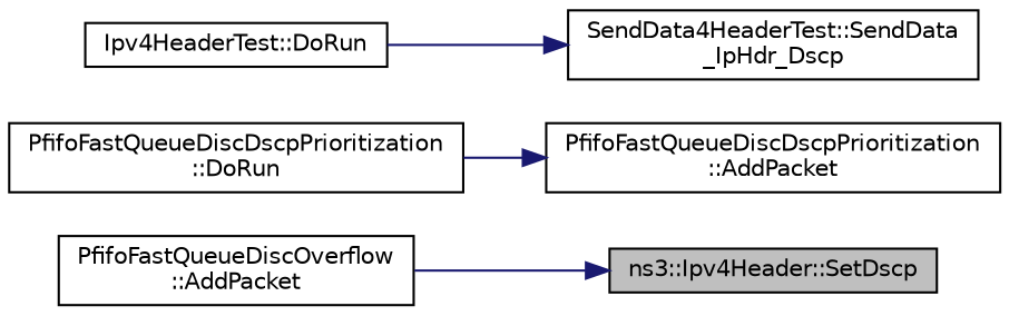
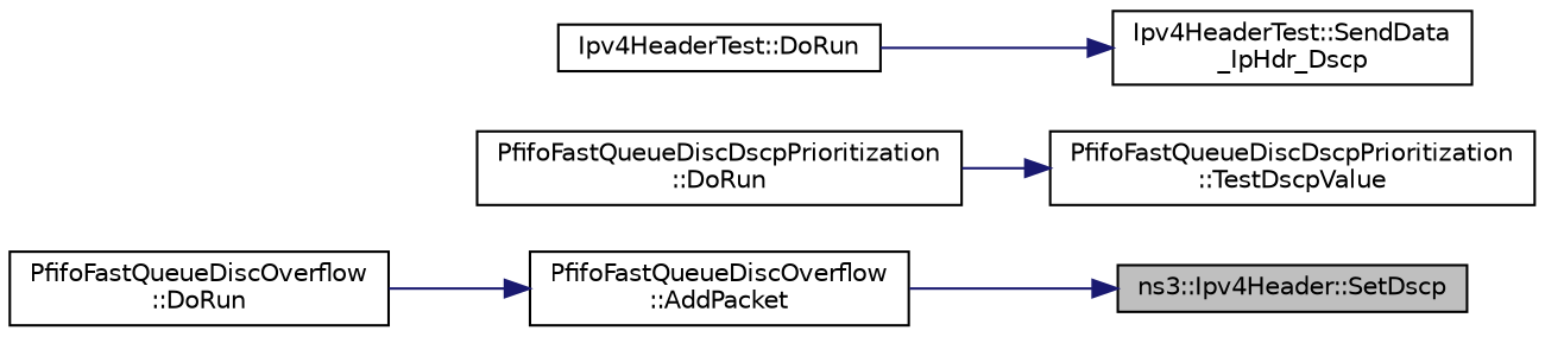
  digraph {
    rankdir=RL
    node [color=black fillcolor=white fontname=Helvetica fontsize=10 shape=record style=filled]
    edge [color=midnightblue dir=back fontname=Helvetica fontsize=10 labelfontname=Helvetica labelfontsize=10 style=solid]
    n1 [fillcolor=grey75 fontcolor=black height=0.2 label="ns3::Ipv4Header::SetDscp" width=0.4]
    n2 [height=0.2 label="PfifoFastQueueDiscOverflow\l::AddPacket" width=0.4]
-   n4 [height=0.2 label="PfifoFastQueueDiscDscpPrioritization\l::AddPacket" width=0.4]
+   n3 [height=0.2 label="PfifoFastQueueDiscOverflow\l::DoRun" width=0.4]
+   n4 [height=0.2 label="PfifoFastQueueDiscDscpPrioritization\l::TestDscpValue" width=0.4]
    n5 [height=0.2 label="PfifoFastQueueDiscDscpPrioritization\l::DoRun" width=0.4]
-   n6 [height=0.2 label="SendData4HeaderTest::SendData\l_IpHdr_Dscp" width=0.4]
+   n6 [height=0.2 label="Ipv4HeaderTest::SendData\l_IpHdr_Dscp" width=0.4]
    n7 [height=0.2 label="Ipv4HeaderTest::DoRun" width=0.4]
    n1 -> n2
+   n2 -> n3
    n4 -> n5
    n6 -> n7
  }
